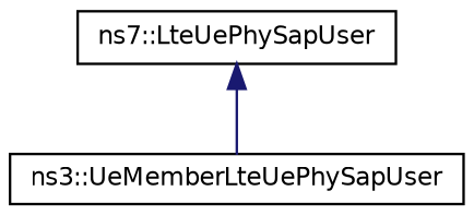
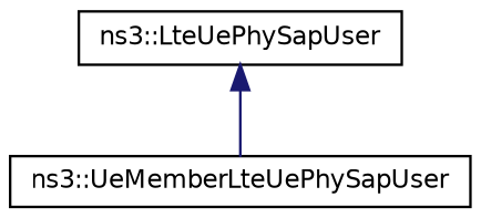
  digraph {
    rankdir=TB
    node [color=black fillcolor=white fontname=Helvetica fontsize=10 shape=record style=filled]
-   n1 [height=0.2 label="ns7::LteUePhySapUser" width=0.4]
+   n1 [height=0.2 label="ns3::LteUePhySapUser" width=0.4]
    n2 [height=0.2 label="ns3::UeMemberLteUePhySapUser" width=0.4]
    n1 -> n2 [color=midnightblue dir=back fontname=Helvetica fontsize=10 labelfontname=Helvetica labelfontsize=10 style=solid]
  }
